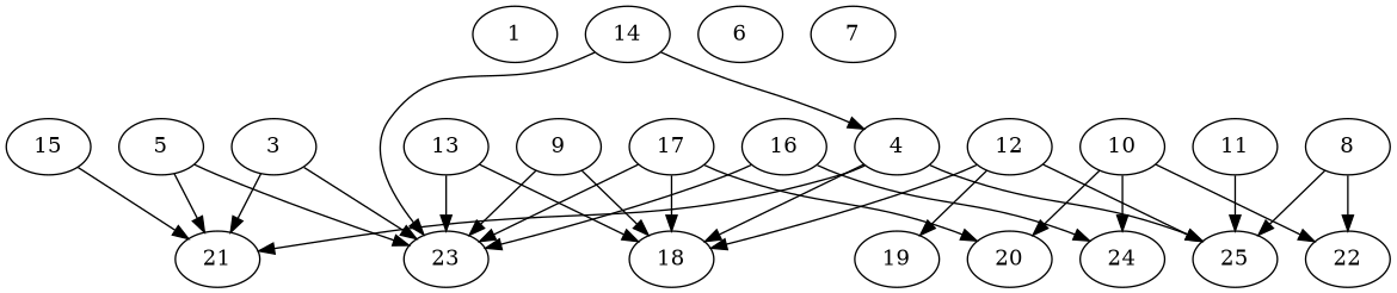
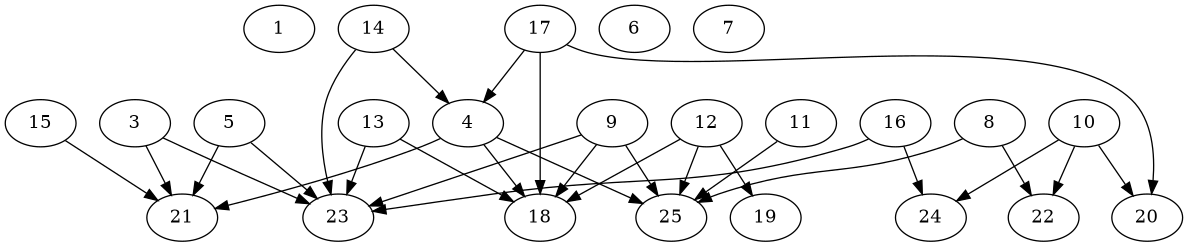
  digraph {
    node [alpha=0.06]
    1 [alpha=0.11 expect_size=34758656]
    21 [expect_size=14570496]
    22 [alpha=0.04 expect_size=18980864]
    3 [alpha=0.10 expect_size=31604736]
    23 [alpha=0.14 expect_size=9113600]
    4 [alpha=0.13 expect_size=36997120]
    18 [expect_size=17142784]
    25 [alpha=0.17 expect_size=30780416]
    5 [alpha=0.04 expect_size=46537728]
    6 [alpha=0.18 expect_size=23417856]
    7 [alpha=0.03 expect_size=44956672]
    8 [alpha=0.13 expect_size=6914048]
    9 [alpha=0.18 expect_size=14247936]
    10 [alpha=0.07 expect_size=32954368]
    20 [alpha=0.13 expect_size=44660736]
    24 [alpha=0.17 expect_size=15931392]
    11 [alpha=0.02 expect_size=19796992]
    12 [alpha=0.16 expect_size=46769152]
    19 [alpha=0.12 expect_size=48356352]
    13 [alpha=0.03 expect_size=44716032]
    14 [expect_size=21801984]
    15 [alpha=0.12 expect_size=52102144]
    16 [alpha=0.12 expect_size=14791680]
    17 [alpha=0.16 expect_size=10133504]
    3 -> 21
    3 -> 23
    4 -> 21
    4 -> 18
    4 -> 25
    5 -> 21
    5 -> 23
    8 -> 22
    8 -> 25
    9 -> 23
    9 -> 18
+   9 -> 25
    10 -> 22
    10 -> 20
    10 -> 24
    11 -> 25
    12 -> 18
    12 -> 25
    12 -> 19
    13 -> 23
    13 -> 18
    14 -> 23
    14 -> 4
    15 -> 21
    16 -> 23
    16 -> 24
-   17 -> 23
+   17 -> 4
    17 -> 18
    17 -> 20
  }
